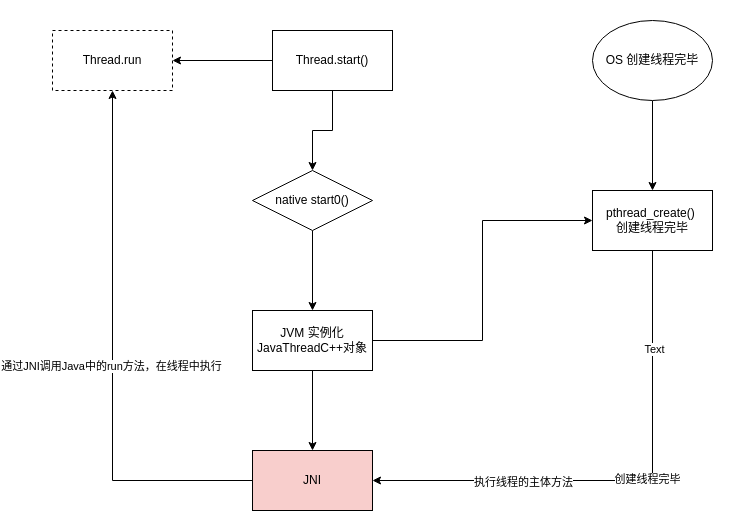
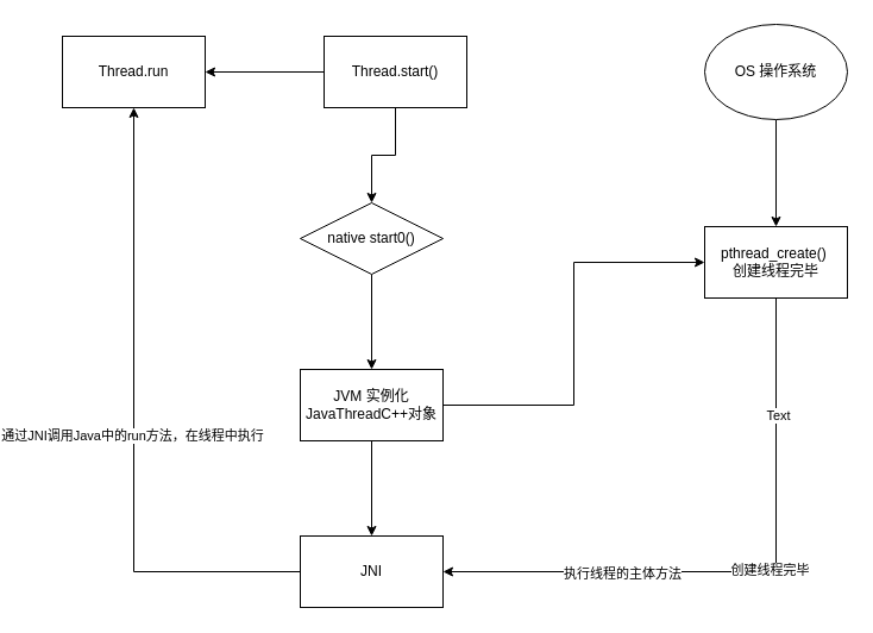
  <mxCell id="0" />
  <mxCell id="1" parent="0" />
  <mxCell id="2" value="" style="edgeStyle=orthogonalEdgeStyle;rounded=0;orthogonalLoop=1;jettySize=auto;html=1;" edge="1" parent="1" source="4" target="8"><mxGeometry relative="1" as="geometry" /></mxCell>
  <mxCell id="3" value="" style="edgeStyle=orthogonalEdgeStyle;rounded=0;orthogonalLoop=1;jettySize=auto;html=1;" edge="1" parent="1" source="4" target="20"><mxGeometry relative="1" as="geometry" /></mxCell>
  <mxCell id="4" value="Thread.start()" style="rounded=0;whiteSpace=wrap;html=1;" vertex="1" parent="1"><mxGeometry x="240" y="30" width="120" height="60" as="geometry" /></mxCell>
  <mxCell id="5" value="" style="edgeStyle=orthogonalEdgeStyle;rounded=0;orthogonalLoop=1;jettySize=auto;html=1;" edge="1" parent="1" source="6" target="16"><mxGeometry relative="1" as="geometry" /></mxCell>
- <mxCell id="6" value="OS 创建线程完毕" style="ellipse;whiteSpace=wrap;html=1;" vertex="1" parent="1"><mxGeometry x="560" y="20" width="120" height="80" as="geometry" /></mxCell>
+ <mxCell id="6" value="OS 操作系统" style="ellipse;whiteSpace=wrap;html=1;" vertex="1" parent="1"><mxGeometry x="560" y="20" width="120" height="80" as="geometry" /></mxCell>
  <mxCell id="7" value="" style="edgeStyle=orthogonalEdgeStyle;rounded=0;orthogonalLoop=1;jettySize=auto;html=1;" edge="1" parent="1" source="8" target="11"><mxGeometry relative="1" as="geometry" /></mxCell>
  <mxCell id="8" value="native start0()" style="rhombus;whiteSpace=wrap;html=1;" vertex="1" parent="1"><mxGeometry x="220" y="170" width="120" height="60" as="geometry" /></mxCell>
  <mxCell id="9" style="edgeStyle=orthogonalEdgeStyle;rounded=0;orthogonalLoop=1;jettySize=auto;html=1;exitX=1;exitY=0.5;exitDx=0;exitDy=0;entryX=0;entryY=0.5;entryDx=0;entryDy=0;" edge="1" parent="1" source="11" target="16"><mxGeometry relative="1" as="geometry" /></mxCell>
  <mxCell id="10" value="" style="edgeStyle=orthogonalEdgeStyle;rounded=0;orthogonalLoop=1;jettySize=auto;html=1;" edge="1" parent="1" source="11" target="19"><mxGeometry relative="1" as="geometry" /></mxCell>
  <mxCell id="11" value="JVM 实例化JavaThreadC++对象" style="whiteSpace=wrap;html=1;rounded=0;" vertex="1" parent="1"><mxGeometry x="220" y="310" width="120" height="60" as="geometry" /></mxCell>
  <mxCell id="12" value="" style="edgeStyle=orthogonalEdgeStyle;rounded=0;orthogonalLoop=1;jettySize=auto;html=1;entryX=1;entryY=0.5;entryDx=0;entryDy=0;exitX=0.5;exitY=1;exitDx=0;exitDy=0;" edge="1" parent="1" source="16" target="19"><mxGeometry relative="1" as="geometry"><mxPoint x="620" y="330" as="targetPoint" /><Array as="points"><mxPoint x="620" y="480" /></Array></mxGeometry></mxCell>
  <mxCell id="13" value="创建线程完毕" style="edgeLabel;html=1;align=center;verticalAlign=middle;resizable=0;points=[];" vertex="1" connectable="0" parent="12"><mxGeometry x="-0.075" y="-2" relative="1" as="geometry"><mxPoint as="offset" /></mxGeometry></mxCell>
  <mxCell id="14" value="Text" style="edgeLabel;html=1;align=center;verticalAlign=middle;resizable=0;points=[];" vertex="1" connectable="0" parent="12"><mxGeometry x="-0.616" y="1" relative="1" as="geometry"><mxPoint as="offset" /></mxGeometry></mxCell>
  <mxCell id="15" value="执行线程的主体方法" style="edgeLabel;html=1;align=center;verticalAlign=middle;resizable=0;points=[];" vertex="1" connectable="0" parent="12"><mxGeometry x="0.412" y="1" relative="1" as="geometry"><mxPoint as="offset" /></mxGeometry></mxCell>
  <mxCell id="16" value="pthread_create()&amp;nbsp;&lt;br&gt;创建线程完毕" style="whiteSpace=wrap;html=1;" vertex="1" parent="1"><mxGeometry x="560" y="190" width="120" height="60" as="geometry" /></mxCell>
  <mxCell id="17" style="edgeStyle=orthogonalEdgeStyle;rounded=0;orthogonalLoop=1;jettySize=auto;html=1;exitX=0;exitY=0.5;exitDx=0;exitDy=0;entryX=0.5;entryY=1;entryDx=0;entryDy=0;" edge="1" parent="1" source="19" target="20"><mxGeometry relative="1" as="geometry" /></mxCell>
  <mxCell id="18" value="通过JNI调用Java中的run方法，在线程中执行" style="edgeLabel;html=1;align=center;verticalAlign=middle;resizable=0;points=[];" vertex="1" connectable="0" parent="17"><mxGeometry x="-0.038" y="2" relative="1" as="geometry"><mxPoint as="offset" /></mxGeometry></mxCell>
- <mxCell id="19" value="JNI" style="whiteSpace=wrap;html=1;rounded=0;fillColor=#f8cecc;" vertex="1" parent="1"><mxGeometry x="220" y="450" width="120" height="60" as="geometry" /></mxCell>
- <mxCell id="20" value="Thread.run" style="whiteSpace=wrap;html=1;rounded=0;dashed=1;" vertex="1" parent="1"><mxGeometry x="20" y="30" width="120" height="60" as="geometry" /></mxCell>
+ <mxCell id="19" value="JNI" style="whiteSpace=wrap;html=1;rounded=0;" vertex="1" parent="1"><mxGeometry x="220" y="450" width="120" height="60" as="geometry" /></mxCell>
+ <mxCell id="20" value="Thread.run" style="whiteSpace=wrap;html=1;rounded=0;" vertex="1" parent="1"><mxGeometry x="20" y="30" width="120" height="60" as="geometry" /></mxCell>
